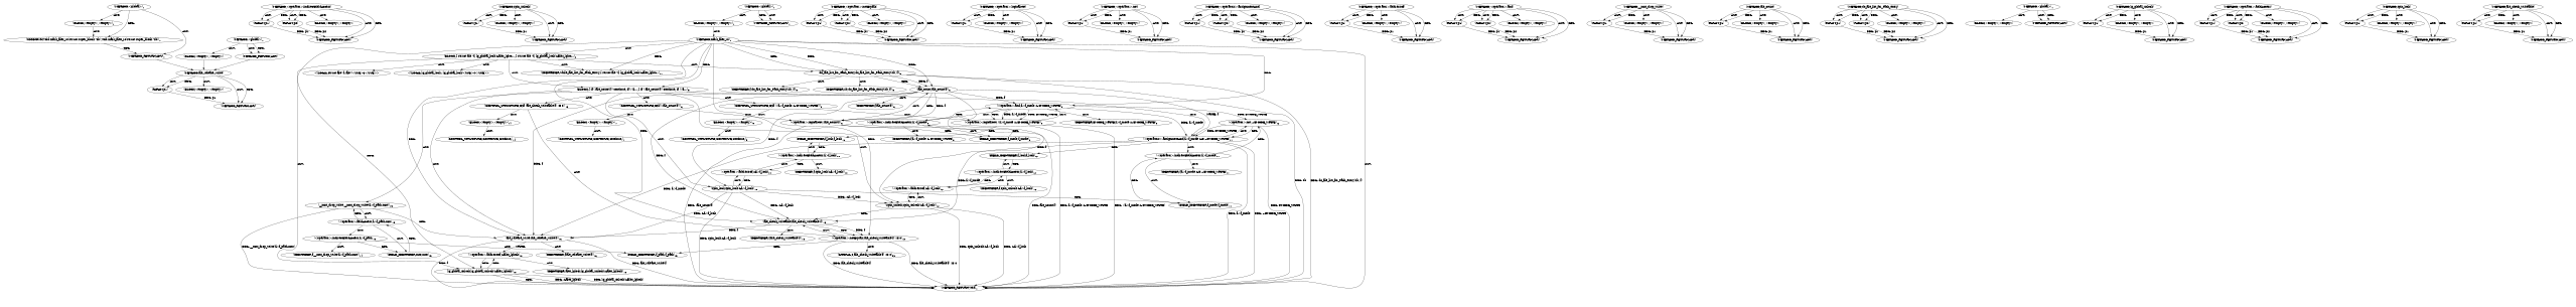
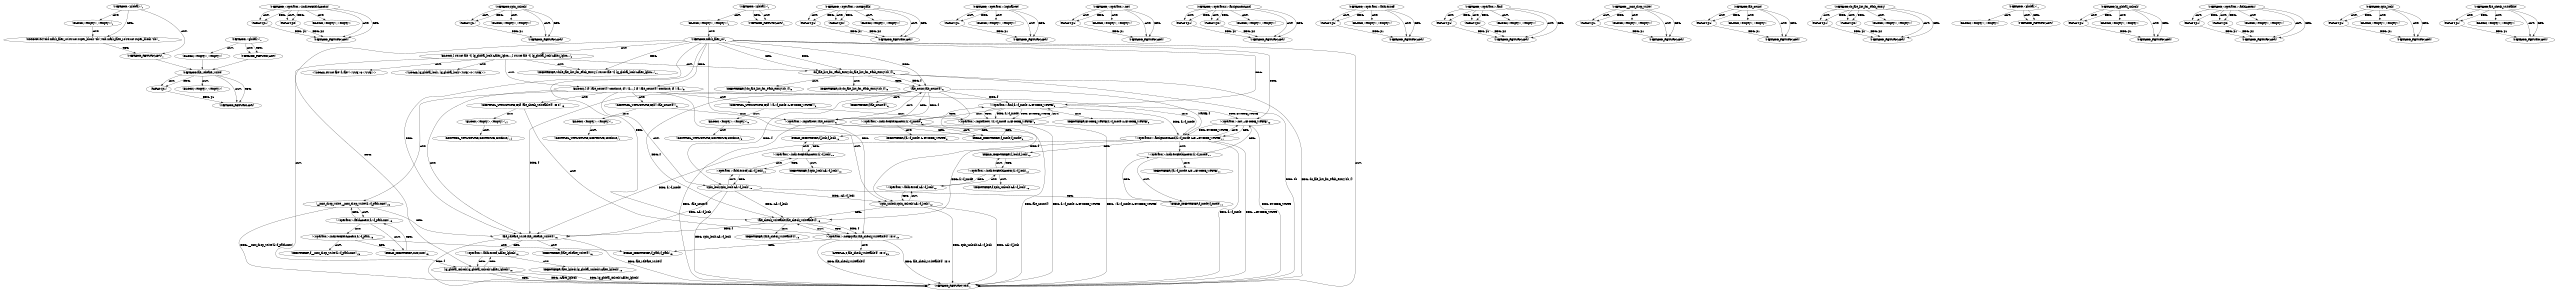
  digraph {
    n1 [label=<(METHOD,file_release_write)>]
    n2 [label=<(PARAM,p1)>]
    n3 [label=<(BLOCK,&lt;empty&gt;,&lt;empty&gt;)>]
    n4 [label=<(METHOD_RETURN,ANY)>]
    n5 [label=<(METHOD,&lt;operator&gt;.indirectFieldAccess)>]
    n6 [label=<(PARAM,p1)>]
    n7 [label=<(PARAM,p2)>]
    n8 [label=<(BLOCK,&lt;empty&gt;,&lt;empty&gt;)>]
    n9 [label=<(METHOD_RETURN,ANY)>]
    n10 [label=<(METHOD,spin_unlock)>]
    n11 [label=<(PARAM,p1)>]
    n12 [label=<(BLOCK,&lt;empty&gt;,&lt;empty&gt;)>]
    n13 [label=<(METHOD_RETURN,ANY)>]
    n14 [label=<(METHOD,&lt;global&gt;)<SUB>1</SUB>>]
    n15 [label=<(BLOCK,&lt;empty&gt;,&lt;empty&gt;)<SUB>1</SUB>>]
    n16 [label=<(METHOD_RETURN,ANY)<SUB>1</SUB>>]
    n17 [label=<(METHOD,mark_files_ro)<SUB>1</SUB>>]
    n18 [label=<(BLOCK,{ 	struct file *f; 	lg_global_lock(&amp;files_lgloc...,{ 	struct file *f; 	lg_global_lock(&amp;files_lgloc...)<SUB>2</SUB>>]
    n19 [label=<(do_file_list_for_each_entry,do_file_list_for_each_entry(sb, f))<SUB>5</SUB>>]
    n20 [label=<(BLOCK,{ 		if (!file_count(f)) 			continue; 		if (!(f-...,{ 		if (!file_count(f)) 			continue; 		if (!(f-...)<SUB>5</SUB>>]
    n21 [label=<(file_count,file_count(f))<SUB>6</SUB>>]
    n22 [label=<(&lt;operator&gt;.and,f-&gt;f_mode &amp; FMODE_WRITE)<SUB>8</SUB>>]
    n23 [label=<(&lt;operator&gt;.not,~FMODE_WRITE)<SUB>12</SUB>>]
    n24 [label=<(&lt;operator&gt;.notEquals,file_check_writeable(f) != 0)<SUB>13</SUB>>]
    n25 [label=<(file_check_writeable,file_check_writeable(f))<SUB>13</SUB>>]
    n26 [label=<(file_release_write,file_release_write(f))<SUB>16</SUB>>]
    n27 [label=<(IDENTIFIER,while_file_list_for_each_entry,{ 	struct file *f; 	lg_global_lock(&amp;files_lgloc...)<SUB>17</SUB>>]
    n28 [label=<(lg_global_unlock,lg_global_unlock(&amp;files_lglock))<SUB>18</SUB>>]
    n29 [label=<(METHOD_RETURN,void)<SUB>1</SUB>>]
    n30 [label="<(LOCAL,struct file* f: file*)<SUB>3</SUB>>"]
    n31 [label="<(LOCAL,lg_global_lock : lg_global_lock)<SUB>4</SUB>>"]
    n32 [label=<(IDENTIFIER,sb,do_file_list_for_each_entry(sb, f))<SUB>5</SUB>>]
    n33 [label=<(IDENTIFIER,f,do_file_list_for_each_entry(sb, f))<SUB>5</SUB>>]
    n34 [label=<(CONTROL_STRUCTURE,IF,if (!file_count(f)))<SUB>6</SUB>>]
    n35 [label=<(CONTROL_STRUCTURE,IF,if (!(f-&gt;f_mode &amp; FMODE_WRITE)))<SUB>8</SUB>>]
    n36 [label=<(spin_lock,spin_lock(&amp;f-&gt;f_lock))<SUB>10</SUB>>]
    n37 [label=<(&lt;operators&gt;.assignmentAnd,f-&gt;f_mode &amp;= ~FMODE_WRITE)<SUB>11</SUB>>]
    n38 [label=<(spin_unlock,spin_unlock(&amp;f-&gt;f_lock))<SUB>12</SUB>>]
    n39 [label=<(CONTROL_STRUCTURE,IF,if (file_check_writeable(f) != 0))<SUB>13</SUB>>]
    n40 [label=<(__mnt_drop_write,__mnt_drop_write(f-&gt;f_path.mnt))<SUB>15</SUB>>]
    n41 [label=<(&lt;operator&gt;.logicalNot,!file_count(f))<SUB>6</SUB>>]
    n42 [label=<(IDENTIFIER,f,file_count(f))<SUB>6</SUB>>]
    n43 [label=<(&lt;operator&gt;.logicalNot,!(f-&gt;f_mode &amp; FMODE_WRITE))<SUB>8</SUB>>]
    n44 [label=<(&lt;operator&gt;.indirectFieldAccess,f-&gt;f_mode)<SUB>8</SUB>>]
    n45 [label=<(IDENTIFIER,FMODE_WRITE,f-&gt;f_mode &amp; FMODE_WRITE)<SUB>8</SUB>>]
    n46 [label=<(LITERAL,0,file_check_writeable(f) != 0)<SUB>93</SUB>>]
    n47 [label=<(FIELD_IDENTIFIER,f_path,f_path)<SUB>15</SUB>>]
    n48 [label=<(IDENTIFIER,f,file_check_writeable(f))<SUB>13</SUB>>]
    n49 [label=<(IDENTIFIER,f,file_release_write(f))<SUB>16</SUB>>]
    n50 [label=<(&lt;operator&gt;.addressOf,&amp;files_lglock)<SUB>18</SUB>>]
    n51 [label=<(BLOCK,&lt;empty&gt;,&lt;empty&gt;)<SUB>7</SUB>>]
    n52 [label=<(BLOCK,&lt;empty&gt;,&lt;empty&gt;)<SUB>9</SUB>>]
    n53 [label=<(&lt;operator&gt;.addressOf,&amp;f-&gt;f_lock)<SUB>10</SUB>>]
    n54 [label=<(FIELD_IDENTIFIER,f_mode,f_mode)<SUB>11</SUB>>]
    n55 [label=<(&lt;operator&gt;.indirectFieldAccess,f-&gt;f_mode)<SUB>11</SUB>>]
    n56 [label=<(FIELD_IDENTIFIER,f_lock,f_lock)<SUB>12</SUB>>]
    n57 [label=<(&lt;operator&gt;.addressOf,&amp;f-&gt;f_lock)<SUB>12</SUB>>]
    n58 [label=<(BLOCK,&lt;empty&gt;,&lt;empty&gt;)<SUB>14</SUB>>]
    n59 [label=<(&lt;operator&gt;.fieldAccess,f-&gt;f_path.mnt)<SUB>15</SUB>>]
    n60 [label=<(FIELD_IDENTIFIER,f_mode,f_mode)<SUB>8</SUB>>]
    n61 [label=<(CONTROL_STRUCTURE,CONTINUE,continue;)<SUB>7</SUB>>]
    n62 [label=<(FIELD_IDENTIFIER,f_lock,f_lock)<SUB>10</SUB>>]
    n63 [label=<(CONTROL_STRUCTURE,CONTINUE,continue;)<SUB>9</SUB>>]
    n64 [label=<(&lt;operator&gt;.indirectFieldAccess,f-&gt;f_lock)<SUB>10</SUB>>]
    n65 [label=<(IDENTIFIER,f,f-&gt;f_mode &amp; FMODE_WRITE)<SUB>8</SUB>>]
    n66 [label=<(IDENTIFIER,f,spin_lock(&amp;f-&gt;f_lock))<SUB>10</SUB>>]
    n67 [label=<(IDENTIFIER,f,f-&gt;f_mode &amp;= ~FMODE_WRITE)<SUB>11</SUB>>]
    n68 [label=<(&lt;operator&gt;.indirectFieldAccess,f-&gt;f_lock)<SUB>12</SUB>>]
    n69 [label=<(IDENTIFIER,f,spin_unlock(&amp;f-&gt;f_lock))<SUB>12</SUB>>]
    n70 [label=<(CONTROL_STRUCTURE,CONTINUE,continue;)<SUB>14</SUB>>]
    n71 [label=<(&lt;operator&gt;.indirectFieldAccess,f-&gt;f_path)<SUB>15</SUB>>]
    n72 [label=<(FIELD_IDENTIFIER,mnt,mnt)<SUB>15</SUB>>]
-   n73 [label=<(IDENTIFIER,f,__mnt_drop_write(f-&gt;f_path.mnt))<SUB>14</SUB>>]
+   n73 [label=<(IDENTIFIER,f,__mnt_drop_write(f-&gt;f_path.mnt))<SUB>15</SUB>>]
    n74 [label=<(IDENTIFIER,files_lglock,lg_global_unlock(&amp;files_lglock))<SUB>18</SUB>>]
    n75 [label=<(METHOD,&lt;operator&gt;.notEquals)>]
    n76 [label=<(PARAM,p1)>]
    n77 [label=<(PARAM,p2)>]
    n78 [label=<(BLOCK,&lt;empty&gt;,&lt;empty&gt;)>]
    n79 [label=<(METHOD_RETURN,ANY)>]
    n80 [label=<(METHOD,&lt;operator&gt;.logicalNot)>]
    n81 [label=<(PARAM,p1)>]
    n82 [label=<(BLOCK,&lt;empty&gt;,&lt;empty&gt;)>]
    n83 [label=<(METHOD_RETURN,ANY)>]
    n84 [label=<(METHOD,&lt;operator&gt;.not)>]
    n85 [label=<(PARAM,p1)>]
    n86 [label=<(BLOCK,&lt;empty&gt;,&lt;empty&gt;)>]
    n87 [label=<(METHOD_RETURN,ANY)>]
    n88 [label=<(METHOD,&lt;operators&gt;.assignmentAnd)>]
    n89 [label=<(PARAM,p1)>]
    n90 [label=<(PARAM,p2)>]
    n91 [label=<(BLOCK,&lt;empty&gt;,&lt;empty&gt;)>]
    n92 [label=<(METHOD_RETURN,ANY)>]
    n93 [label=<(METHOD,&lt;operator&gt;.addressOf)>]
    n94 [label=<(PARAM,p1)>]
    n95 [label=<(BLOCK,&lt;empty&gt;,&lt;empty&gt;)>]
    n96 [label=<(METHOD_RETURN,ANY)>]
    n97 [label=<(METHOD,&lt;operator&gt;.and)>]
    n98 [label=<(PARAM,p1)>]
    n99 [label=<(PARAM,p2)>]
    n100 [label=<(BLOCK,&lt;empty&gt;,&lt;empty&gt;)>]
    n101 [label=<(METHOD_RETURN,ANY)>]
    n102 [label=<(METHOD,__mnt_drop_write)>]
    n103 [label=<(PARAM,p1)>]
    n104 [label=<(BLOCK,&lt;empty&gt;,&lt;empty&gt;)>]
    n105 [label=<(METHOD_RETURN,ANY)>]
    n106 [label=<(METHOD,file_count)>]
    n107 [label=<(PARAM,p1)>]
    n108 [label=<(BLOCK,&lt;empty&gt;,&lt;empty&gt;)>]
    n109 [label=<(METHOD_RETURN,ANY)>]
    n110 [label=<(METHOD,do_file_list_for_each_entry)>]
    n111 [label=<(PARAM,p1)>]
    n112 [label=<(PARAM,p2)>]
    n113 [label=<(BLOCK,&lt;empty&gt;,&lt;empty&gt;)>]
    n114 [label=<(METHOD_RETURN,ANY)>]
    n115 [label=<(METHOD,&lt;global&gt;)<SUB>1</SUB>>]
    n116 [label=<(BLOCK,&lt;empty&gt;,&lt;empty&gt;)>]
    n117 [label=<(METHOD_RETURN,ANY)>]
    n118 [label=<(METHOD,lg_global_unlock)>]
    n119 [label=<(PARAM,p1)>]
    n120 [label=<(BLOCK,&lt;empty&gt;,&lt;empty&gt;)>]
    n121 [label=<(METHOD_RETURN,ANY)>]
    n122 [label=<(METHOD,&lt;operator&gt;.fieldAccess)>]
    n123 [label=<(PARAM,p1)>]
    n124 [label=<(PARAM,p2)>]
    n125 [label=<(BLOCK,&lt;empty&gt;,&lt;empty&gt;)>]
    n126 [label=<(METHOD_RETURN,ANY)>]
    n127 [label=<(METHOD,spin_lock)>]
    n128 [label=<(PARAM,p1)>]
    n129 [label=<(BLOCK,&lt;empty&gt;,&lt;empty&gt;)>]
    n130 [label=<(METHOD_RETURN,ANY)>]
    n131 [label=<(METHOD,file_check_writeable)>]
    n132 [label=<(PARAM,p1)>]
    n133 [label=<(BLOCK,&lt;empty&gt;,&lt;empty&gt;)>]
    n134 [label=<(METHOD_RETURN,ANY)>]
    n135 [label=<(METHOD,&lt;global&gt;)<SUB>1</SUB>>]
    n136 [label=<(BLOCK,&lt;empty&gt;,&lt;empty&gt;)<SUB>1</SUB>>]
    n137 [label=<(UNKNOWN,void mark_files_ro(struct super_block *sb),void mark_files_ro(struct super_block *sb))<SUB>1</SUB>>]
    n138 [label=<(METHOD_RETURN,ANY)<SUB>1</SUB>>]
    n139 [label=<(METHOD,&lt;global&gt;)<SUB>1</SUB>>]
    n140 [label=<(BLOCK,&lt;empty&gt;,&lt;empty&gt;)>]
    n141 [label=<(METHOD_RETURN,ANY)>]
    n1 -> n2 [label="AST: "]
    n1 -> n2 [label="DDG: "]
    n1 -> n3 [label="AST: "]
    n1 -> n4 [label="AST: "]
    n1 -> n4 [label="CFG: "]
    n2 -> n4 [label="DDG: p1"]
    n5 -> n6 [label="AST: "]
    n5 -> n6 [label="DDG: "]
    n5 -> n7 [label="AST: "]
    n5 -> n7 [label="DDG: "]
    n5 -> n8 [label="AST: "]
    n5 -> n9 [label="AST: "]
    n5 -> n9 [label="CFG: "]
    n6 -> n9 [label="DDG: p1"]
    n7 -> n9 [label="DDG: p2"]
    n10 -> n11 [label="AST: "]
    n10 -> n11 [label="DDG: "]
    n10 -> n12 [label="AST: "]
    n10 -> n13 [label="AST: "]
    n10 -> n13 [label="CFG: "]
    n11 -> n13 [label="DDG: p1"]
    n14 -> n15 [label="AST: "]
    n14 -> n16 [label="AST: "]
    n14 -> n16 [label="CFG: "]
    n15 -> n17 [label="AST: "]
    n17 -> n18 [label="AST: "]
    n17 -> n19 [label="CFG: "]
    n17 -> n19 [label="DDG: "]
    n17 -> n20 [label="DDG: "]
    n17 -> n21 [label="DDG: "]
    n17 -> n22 [label="DDG: "]
+   n17 -> n23 [label="DDG: "]
    n17 -> n24 [label="DDG: "]
    n17 -> n25 [label="DDG: "]
    n17 -> n26 [label="DDG: "]
    n17 -> n27 [label="DDG: "]
    n17 -> n28 [label="DDG: "]
    n17 -> n29 [label="AST: "]
    n18 -> n19 [label="AST: "]
    n18 -> n20 [label="AST: "]
    n18 -> n27 [label="AST: "]
    n18 -> n28 [label="AST: "]
    n18 -> n30 [label="AST: "]
    n18 -> n31 [label="AST: "]
    n19 -> n21 [label="CFG: "]
    n19 -> n21 [label="DDG: f"]
    n19 -> n29 [label="DDG: sb"]
    n19 -> n29 [label="DDG: do_file_list_for_each_entry(sb, f)"]
    n19 -> n32 [label="AST: "]
    n19 -> n33 [label="AST: "]
    n20 -> n26 [label="AST: "]
    n20 -> n34 [label="AST: "]
    n20 -> n35 [label="AST: "]
    n20 -> n36 [label="AST: "]
    n20 -> n37 [label="AST: "]
    n20 -> n38 [label="AST: "]
    n20 -> n39 [label="AST: "]
    n20 -> n40 [label="AST: "]
    n21 -> n22 [label="DDG: f"]
    n21 -> n25 [label="DDG: f"]
    n21 -> n26 [label="DDG: f"]
    n21 -> n36 [label="DDG: f"]
    n21 -> n37 [label="WRITE: f"]
    n21 -> n38 [label="DDG: f"]
    n21 -> n41 [label="CFG: "]
    n21 -> n41 [label="DDG: f"]
    n21 -> n42 [label="AST: "]
    n22 -> n23 [label="DDG: FMODE_WRITE"]
    n22 -> n37 [label="DDG: f-&gt;f_mode"]
    n22 -> n43 [label="CFG: "]
    n22 -> n43 [label="DDG: f-&gt;f_mode"]
    n22 -> n43 [label="DDG: FMODE_WRITE"]
    n22 -> n44 [label="AST: "]
    n22 -> n45 [label="AST: "]
    n23 -> n29 [label="DDG: FMODE_WRITE"]
    n23 -> n37 [label="CFG: "]
    n23 -> n37 [label="DDG: FMODE_WRITE"]
    n24 -> n25 [label="AST: "]
    n24 -> n29 [label="DDG: file_check_writeable(f)"]
    n24 -> n29 [label="DDG: file_check_writeable(f) != 0"]
    n24 -> n46 [label="AST: "]
    n24 -> n47 [label="CFG: "]
    n25 -> n24 [label="CFG: "]
    n25 -> n24 [label="DDG: f"]
    n25 -> n26 [label="DDG: f"]
    n25 -> n48 [label="AST: "]
    n26 -> n29 [label="DDG: f"]
    n26 -> n29 [label="DDG: file_release_write(f)"]
    n26 -> n49 [label="AST: "]
-   n26 -> n50 [label="WRITE: "]
+   n26 -> n50 [label="CFG: "]
    n28 -> n29 [label="CFG: "]
    n28 -> n29 [label="DDG: &amp;files_lglock"]
    n28 -> n29 [label="DDG: lg_global_unlock(&amp;files_lglock)"]
    n28 -> n50 [label="CFG: "]
    n34 -> n41 [label="AST: "]
    n34 -> n51 [label="AST: "]
    n35 -> n43 [label="AST: "]
    n35 -> n52 [label="AST: "]
    n36 -> n25 [label="DDG: &amp;f-&gt;f_lock"]
    n36 -> n26 [label="DDG: &amp;f-&gt;f_lock"]
    n36 -> n29 [label="DDG: spin_lock(&amp;f-&gt;f_lock)"]
    n36 -> n38 [label="DDG: &amp;f-&gt;f_lock"]
    n36 -> n53 [label="AST: "]
    n36 -> n54 [label="CFG: "]
    n37 -> n23 [label="AST: "]
    n37 -> n25 [label="DDG: f-&gt;f_mode"]
    n37 -> n26 [label="DDG: f-&gt;f_mode"]
    n37 -> n29 [label="DDG: f-&gt;f_mode"]
    n37 -> n29 [label="DDG: ~FMODE_WRITE"]
    n37 -> n55 [label="AST: "]
    n37 -> n56 [label="CFG: "]
    n38 -> n25 [label="CFG: "]
    n38 -> n29 [label="DDG: &amp;f-&gt;f_lock"]
    n38 -> n29 [label="DDG: spin_unlock(&amp;f-&gt;f_lock)"]
    n38 -> n57 [label="AST: "]
    n39 -> n24 [label="AST: "]
    n39 -> n58 [label="AST: "]
    n40 -> n26 [label="CFG: "]
    n40 -> n29 [label="DDG: __mnt_drop_write(f-&gt;f_path.mnt)"]
    n40 -> n59 [label="AST: "]
    n41 -> n21 [label="AST: "]
    n41 -> n29 [label="DDG: file_count(f)"]
    n41 -> n29 [label="DDG: !file_count(f)"]
    n41 -> n60 [label="CFG: "]
    n43 -> n22 [label="AST: "]
    n43 -> n29 [label="DDG: f-&gt;f_mode &amp; FMODE_WRITE"]
    n43 -> n29 [label="DDG: !(f-&gt;f_mode &amp; FMODE_WRITE)"]
    n43 -> n62 [label="CFG: "]
    n44 -> n22 [label="CFG: "]
    n44 -> n60 [label="AST: "]
    n44 -> n65 [label="AST: "]
    n50 -> n28 [label="CFG: "]
    n50 -> n74 [label="AST: "]
    n51 -> n61 [label="AST: "]
    n52 -> n63 [label="AST: "]
    n53 -> n36 [label="CFG: "]
    n53 -> n64 [label="AST: "]
    n54 -> n55 [label="CFG: "]
    n55 -> n23 [label="CFG: "]
    n55 -> n54 [label="AST: "]
    n55 -> n67 [label="AST: "]
    n56 -> n68 [label="CFG: "]
    n57 -> n38 [label="CFG: "]
    n57 -> n68 [label="AST: "]
    n58 -> n70 [label="AST: "]
    n59 -> n40 [label="CFG: "]
    n59 -> n71 [label="AST: "]
    n59 -> n72 [label="AST: "]
    n60 -> n44 [label="CFG: "]
    n62 -> n64 [label="CFG: "]
    n64 -> n53 [label="CFG: "]
    n64 -> n62 [label="AST: "]
    n64 -> n66 [label="AST: "]
    n68 -> n56 [label="AST: "]
    n68 -> n57 [label="CFG: "]
    n68 -> n69 [label="AST: "]
    n71 -> n47 [label="AST: "]
    n71 -> n72 [label="CFG: "]
    n71 -> n73 [label="AST: "]
    n72 -> n59 [label="CFG: "]
    n75 -> n76 [label="AST: "]
    n75 -> n76 [label="DDG: "]
    n75 -> n77 [label="AST: "]
    n75 -> n77 [label="DDG: "]
    n75 -> n78 [label="AST: "]
    n75 -> n79 [label="AST: "]
    n75 -> n79 [label="CFG: "]
    n76 -> n79 [label="DDG: p1"]
    n77 -> n79 [label="DDG: p2"]
    n80 -> n81 [label="AST: "]
    n80 -> n81 [label="DDG: "]
    n80 -> n82 [label="AST: "]
    n80 -> n83 [label="AST: "]
    n80 -> n83 [label="CFG: "]
    n81 -> n83 [label="DDG: p1"]
    n84 -> n85 [label="AST: "]
    n84 -> n85 [label="DDG: "]
    n84 -> n86 [label="AST: "]
    n84 -> n87 [label="AST: "]
    n84 -> n87 [label="CFG: "]
    n85 -> n87 [label="DDG: p1"]
    n88 -> n89 [label="AST: "]
    n88 -> n89 [label="DDG: "]
    n88 -> n90 [label="AST: "]
    n88 -> n90 [label="DDG: "]
    n88 -> n91 [label="AST: "]
    n88 -> n92 [label="AST: "]
    n88 -> n92 [label="CFG: "]
    n89 -> n92 [label="DDG: p1"]
    n90 -> n92 [label="DDG: p2"]
    n93 -> n94 [label="AST: "]
    n93 -> n94 [label="DDG: "]
    n93 -> n95 [label="AST: "]
    n93 -> n96 [label="AST: "]
    n93 -> n96 [label="CFG: "]
    n94 -> n96 [label="DDG: p1"]
    n97 -> n98 [label="AST: "]
    n97 -> n98 [label="DDG: "]
    n97 -> n99 [label="AST: "]
    n97 -> n99 [label="DDG: "]
    n97 -> n100 [label="AST: "]
    n97 -> n101 [label="AST: "]
    n97 -> n101 [label="CFG: "]
    n98 -> n101 [label="DDG: p1"]
    n99 -> n101 [label="DDG: p2"]
    n102 -> n103 [label="AST: "]
    n102 -> n103 [label="DDG: "]
    n102 -> n104 [label="AST: "]
    n102 -> n105 [label="AST: "]
    n102 -> n105 [label="CFG: "]
    n103 -> n105 [label="DDG: p1"]
    n106 -> n107 [label="AST: "]
    n106 -> n107 [label="DDG: "]
    n106 -> n108 [label="AST: "]
    n106 -> n109 [label="AST: "]
    n106 -> n109 [label="CFG: "]
    n107 -> n109 [label="DDG: p1"]
    n110 -> n111 [label="AST: "]
    n110 -> n111 [label="DDG: "]
    n110 -> n112 [label="AST: "]
    n110 -> n112 [label="DDG: "]
    n110 -> n113 [label="AST: "]
    n110 -> n114 [label="AST: "]
    n110 -> n114 [label="CFG: "]
    n111 -> n114 [label="DDG: p1"]
    n112 -> n114 [label="DDG: p2"]
    n115 -> n116 [label="AST: "]
    n115 -> n117 [label="AST: "]
    n115 -> n117 [label="CFG: "]
    n118 -> n119 [label="AST: "]
    n118 -> n119 [label="DDG: "]
    n118 -> n120 [label="AST: "]
    n118 -> n121 [label="AST: "]
    n118 -> n121 [label="CFG: "]
    n119 -> n121 [label="DDG: p1"]
    n122 -> n123 [label="AST: "]
    n122 -> n123 [label="DDG: "]
    n122 -> n124 [label="AST: "]
    n122 -> n124 [label="DDG: "]
    n122 -> n125 [label="AST: "]
    n122 -> n126 [label="AST: "]
    n122 -> n126 [label="CFG: "]
    n123 -> n126 [label="DDG: p1"]
    n124 -> n126 [label="DDG: p2"]
    n127 -> n128 [label="AST: "]
    n127 -> n128 [label="DDG: "]
    n127 -> n129 [label="AST: "]
    n127 -> n130 [label="AST: "]
    n127 -> n130 [label="CFG: "]
    n128 -> n130 [label="DDG: p1"]
    n131 -> n132 [label="AST: "]
    n131 -> n132 [label="DDG: "]
    n131 -> n133 [label="AST: "]
    n131 -> n134 [label="AST: "]
    n131 -> n134 [label="CFG: "]
    n132 -> n134 [label="DDG: p1"]
    n135 -> n136 [label="AST: "]
    n135 -> n137 [label="CFG: "]
    n135 -> n138 [label="AST: "]
    n136 -> n137 [label="AST: "]
    n137 -> n138 [label="CFG: "]
    n138 -> n1
    n139 -> n140 [label="AST: "]
    n139 -> n141 [label="AST: "]
    n139 -> n141 [label="CFG: "]
    n140 -> n1
    n141 -> n1
  }
